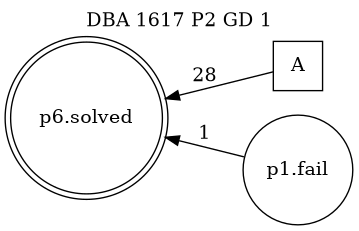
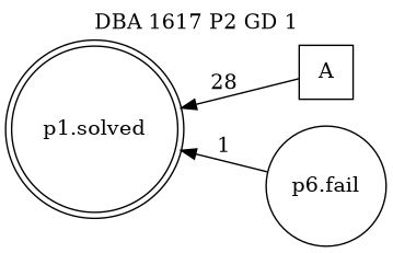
  digraph {
    label=" DBA 1617 P2 GD 1 "
    labelloc=tl
    rankdir=RL
    n1 [label=A shape=square]
-   n2 [label="p6.solved" shape=doublecircle]
-   n3 [label="p1.fail" shape=circle]
+   n2 [label="p1.solved" shape=doublecircle]
+   n3 [label="p6.fail" shape=circle]
    n1 -> n2 [label=28]
    n3 -> n2 [label=1]
  }
